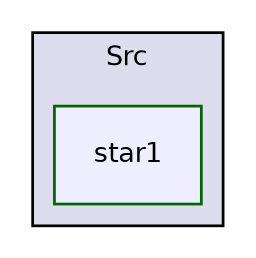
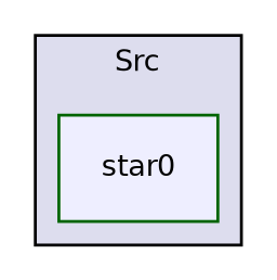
  digraph {
    compound=true
-   n1 [fillcolor="#eeeeff" fontname=Helvetica fontsize=10 label=star1 pencolor=black shape=box style=filled color=darkgreen]
+   n1 [fillcolor="#eeeeff" fontname=Helvetica fontsize=10 label=star0 pencolor=black shape=box style=filled color=darkgreen]
    subgraph cluster_1 {
      bgcolor="#ddddee"
      fontname=Helvetica
      fontsize=10
      label=Src
      pencolor=black
      n1
    }
  }
